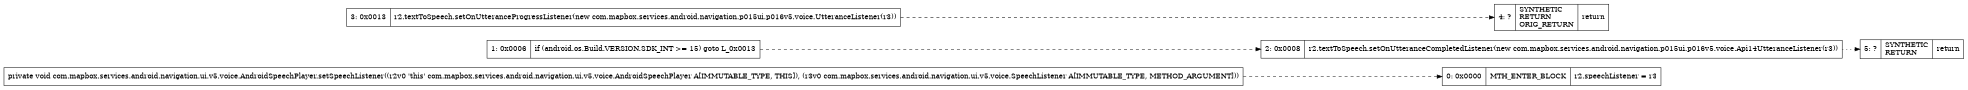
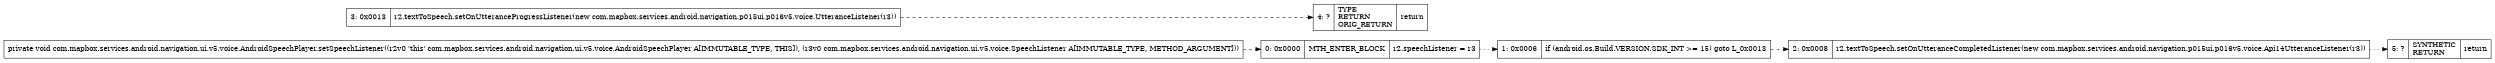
  digraph {
    rankdir=LR
    node [shape=record]
    edge [style=dashed]
    n1 [label="{0\:\ 0x0000|MTH_ENTER_BLOCK\l|r2.speechListener = r3\l}"]
    n2 [label="{1\:\ 0x0006|if (android.os.Build.VERSION.SDK_INT \>= 15) goto L_0x0013\l}"]
    n3 [label="{2\:\ 0x0008|r2.textToSpeech.setOnUtteranceCompletedListener(new com.mapbox.services.android.navigation.p015ui.p016v5.voice.Api14UtteranceListener(r3))\l}"]
    n4 [label="{5\:\ ?|SYNTHETIC\lRETURN\l|return\l}"]
    n5 [label="{3\:\ 0x0013|r2.textToSpeech.setOnUtteranceProgressListener(new com.mapbox.services.android.navigation.p015ui.p016v5.voice.UtteranceListener(r3))\l}"]
-   n6 [label="{4\:\ ?|SYNTHETIC\lRETURN\lORIG_RETURN\l|return\l}"]
+   n6 [label="{4\:\ ?|TYPE\lRETURN\lORIG_RETURN\l|return\l}"]
    n7 [label="{private void com.mapbox.services.android.navigation.ui.v5.voice.AndroidSpeechPlayer.setSpeechListener((r2v0 'this' com.mapbox.services.android.navigation.ui.v5.voice.AndroidSpeechPlayer A[IMMUTABLE_TYPE, THIS]), (r3v0 com.mapbox.services.android.navigation.ui.v5.voice.SpeechListener A[IMMUTABLE_TYPE, METHOD_ARGUMENT])) }"]
+   n1 -> n2 [style=dotted]
    n2 -> n3
    n3 -> n4 [style=dotted]
    n5 -> n6
    n7 -> n1
  }
